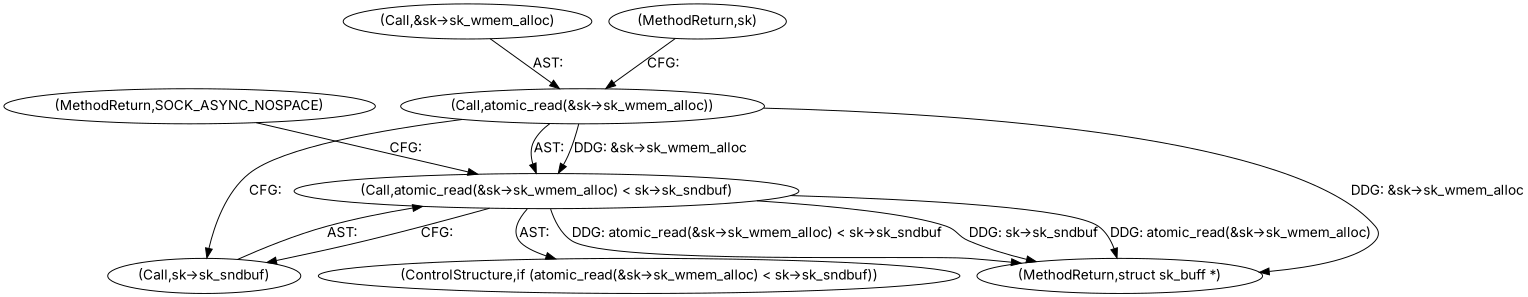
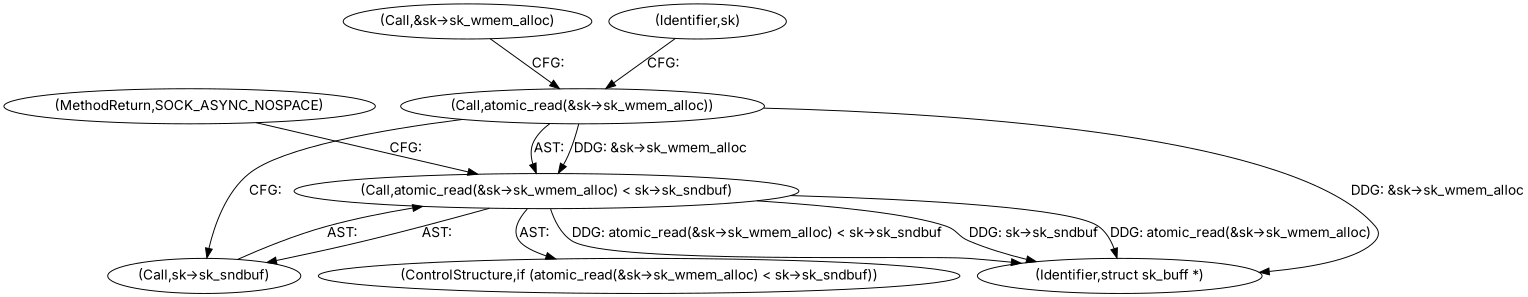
  digraph {
    fontname=Inter
    node [fontname=Inter]
    edge [fontname=Inter]
    n1 [label="(Call,atomic_read(&sk->sk_wmem_alloc))"]
    n2 [label="(Call,atomic_read(&sk->sk_wmem_alloc) < sk->sk_sndbuf)"]
-   n3 [label="(MethodReturn,struct sk_buff *)"]
+   n3 [label="(Identifier,struct sk_buff *)"]
    n4 [label="(Call,sk->sk_sndbuf)"]
    n5 [label="(ControlStructure,if (atomic_read(&sk->sk_wmem_alloc) < sk->sk_sndbuf))"]
    n6 [label="(Call,&sk->sk_wmem_alloc)"]
-   n7 [label="(MethodReturn,sk)"]
+   n7 [label="(Identifier,sk)"]
    n8 [label="(MethodReturn,SOCK_ASYNC_NOSPACE)"]
    n1 -> n2 [label="AST: "]
    n1 -> n2 [label="DDG: &sk->sk_wmem_alloc"]
    n1 -> n3 [label="DDG: &sk->sk_wmem_alloc"]
    n1 -> n4 [label="CFG: "]
    n2 -> n3 [label="DDG: sk->sk_sndbuf"]
    n2 -> n3 [label="DDG: atomic_read(&sk->sk_wmem_alloc)"]
    n2 -> n3 [label="DDG: atomic_read(&sk->sk_wmem_alloc) < sk->sk_sndbuf"]
-   n2 -> n4 [label="CFG: "]
+   n2 -> n4 [label="AST: "]
    n2 -> n5 [label="AST: "]
    n4 -> n2 [label="AST: "]
-   n6 -> n1 [label="AST: "]
+   n6 -> n1 [label="CFG: "]
    n7 -> n1 [label="CFG: "]
    n8 -> n2 [label="CFG: "]
  }
